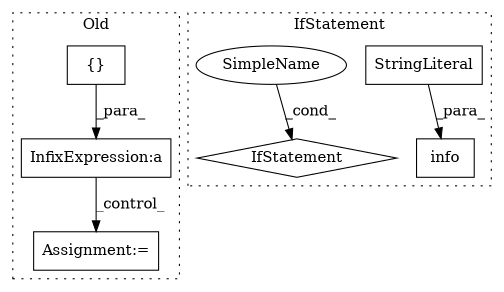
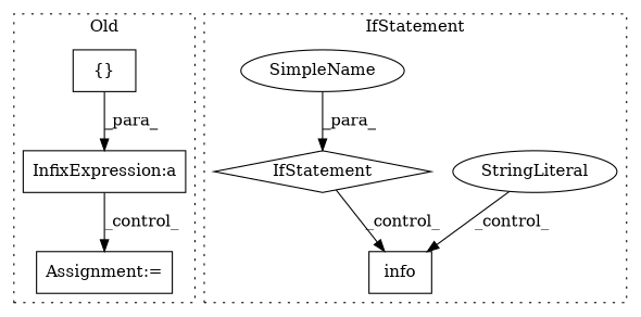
  digraph {
    node [shape=box]
    n1 [a=4 l="1,1" label="{}" s="13630,13736"]
    n2 [a=7 l=1 label="Assignment:=" s=13598]
    n3 [a=27 l=3 label="InfixExpression:a" s=13615]
    n4 [a=32 l="5,1" label=info s="15276,15324"]
-   n5 [a=45 l=20 label=StringLiteral s=15281]
+   n5 [a=45 l=20 label=StringLiteral s=15281 shape=ellipse]
    n6 [a=25 l="4,2" label=IfStatement s="15236,15254" shape=diamond]
    n7 [a=42 l=14 label=SimpleName s=15240 shape=ellipse]
    subgraph cluster_1 {
      label=Old
      style=dotted
      n1
      n2
      n3
    }
    subgraph cluster_2 {
      label=IfStatement
      style=dotted
      n4
      n5
      n6
      n7
    }
    n1 -> n3 [label=_para_]
    n3 -> n2 [label=_control_]
-   n5 -> n4 [label=_para_]
-   n7 -> n6 [label=_cond_]
+   n5 -> n4 [label=_control_]
+   n6 -> n4 [label=_control_]
+   n7 -> n6 [label=_para_]
  }
